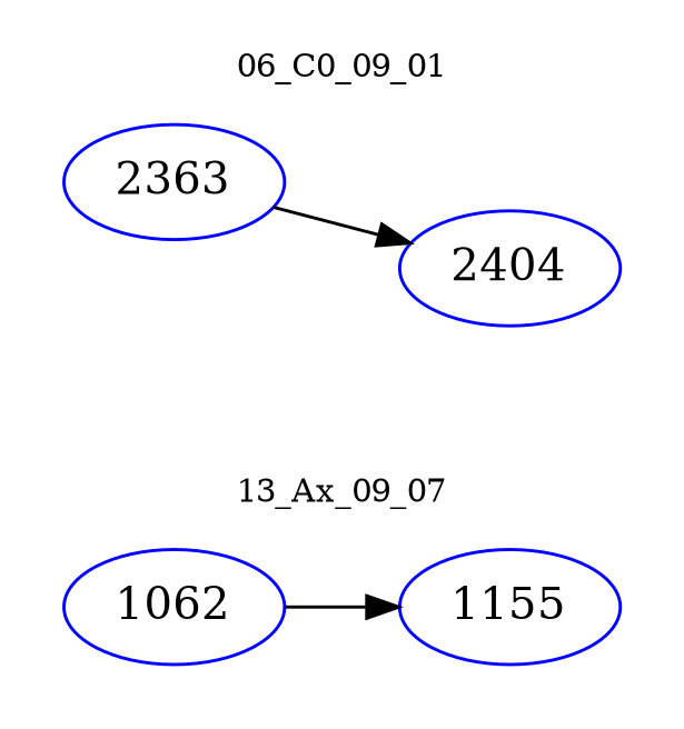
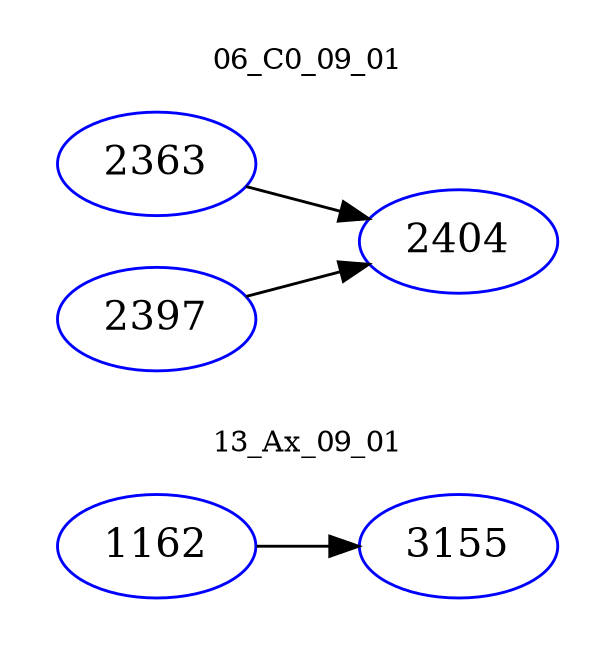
  digraph {
    rankdir=LR
    node [color=blue]
    edge [color=black]
-   n1 [label=1062]
-   n2 [label=1155]
+   n1 [label=1162]
+   n2 [label=3155]
    n3 [label=2363]
+   n4 [label=2397]
    n5 [label=2404]
    subgraph cluster_1 {
      color=white
      fontsize=10
-     label="13_Ax_09_07"
+     label="13_Ax_09_01"
      n1
      n2
    }
    subgraph cluster_2 {
      color=white
      fontsize=10
      label="06_C0_09_01"
      n3
+     n4
      n5
    }
    n1 -> n2
    n3 -> n5
+   n4 -> n5
  }
